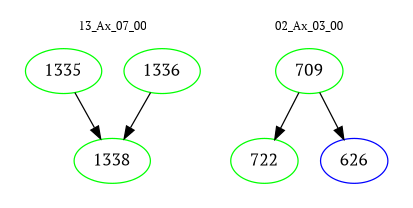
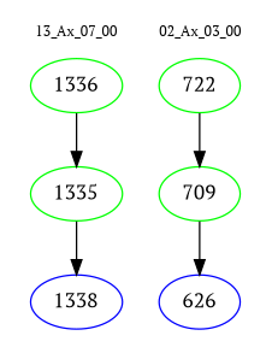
  digraph {
    fontname="PT Serif"
    node [color=green fontname="PT Serif"]
    edge [color=black fontname="PT Serif"]
    n1 [label=1336]
    n2 [label=1335]
-   n3 [label=1338]
+   n3 [color=blue label=1338]
    n4 [label=722]
    n5 [label=709]
    n6 [color=blue label=626]
    subgraph cluster_1 {
      color=white
      fontsize=10
      label="13_Ax_07_00"
      n1
      n2
      n3
    }
    subgraph cluster_2 {
      color=white
      fontsize=10
      label="02_Ax_03_00"
      n4
      n5
      n6
    }
-   n1 -> n3
+   n1 -> n2
    n2 -> n3
-   n5 -> n4
+   n4 -> n5
    n5 -> n6
  }
